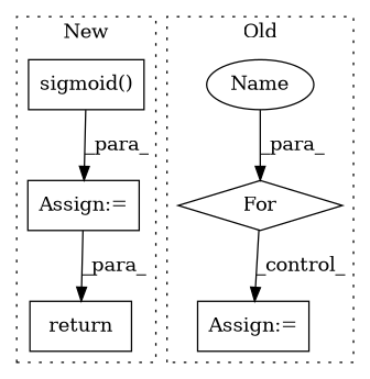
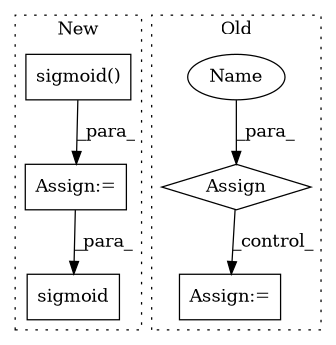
  digraph {
    node [a=68 l=3 shape=box]
    n1 [a=75 l="10,1" label="sigmoid()" s="1246,1276"]
-   n2 [a=93 l=7 label=return s=1667]
+   n2 [a=93 l=7 label=sigmoid s=1667]
    n3 [label="Assign:=" s=1651]
-   n4 [a=107 l="4,18" label=For s="6585,6608" shape=diamond]
+   n4 [a=107 l="4,18" label=Assign s="6585,6608" shape=diamond]
    n5 [label="Assign:=" s=6627]
    n6 [a=87 l=1 label=Name s=6589 shape=ellipse]
    subgraph cluster_1 {
      label=New
      style=dotted
      n1
      n2
      n3
    }
    subgraph cluster_2 {
      label=Old
      style=dotted
      n4
      n5
      n6
    }
    n1 -> n3 [label=_para_]
    n3 -> n2 [label=_para_]
    n4 -> n5 [label=_control_]
    n6 -> n4 [label=_para_]
  }
